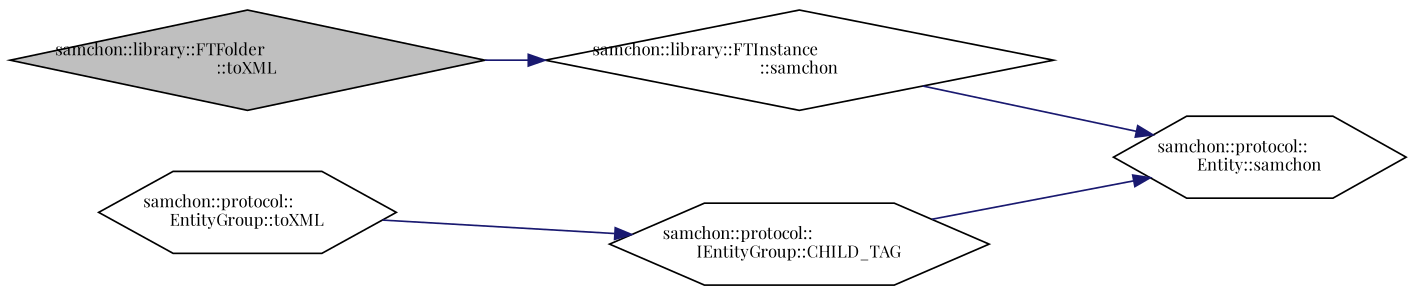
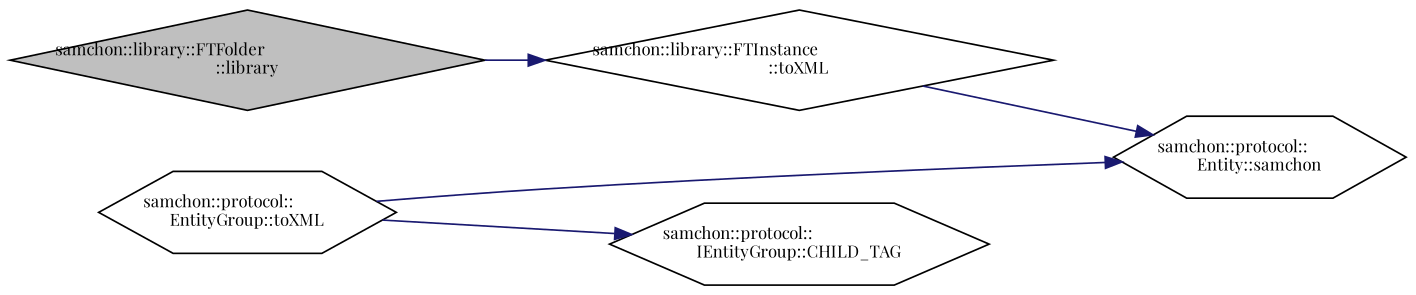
  digraph {
    fontname="Playfair Display"
    rankdir=LR
    node [color=black fillcolor=white fontname="Playfair Display" fontsize=10 shape=hexagon style=filled]
    edge [color=midnightblue fontname="Playfair Display" fontsize=10 labelfontname=Helvetica labelfontsize=10 style=solid]
-   n1 [fillcolor=grey75 fontcolor=black height=0.2 label="samchon::library::FTFolder\l::toXML" shape=diamond width=0.4]
-   n2 [height=0.2 label="samchon::library::FTInstance\l::samchon" shape=diamond width=0.4]
+   n1 [fillcolor=grey75 fontcolor=black height=0.2 label="samchon::library::FTFolder\l::library" shape=diamond width=0.4]
+   n2 [height=0.2 label="samchon::library::FTInstance\l::toXML" shape=diamond width=0.4]
    n3 [height=0.2 label="samchon::protocol::\lEntity::samchon" width=0.4]
    n4 [height=0.2 label="samchon::protocol::\lEntityGroup::toXML" width=0.4]
    n5 [height=0.2 label="samchon::protocol::\lIEntityGroup::CHILD_TAG" width=0.4]
    n1 -> n2
    n2 -> n3
-   n5 -> n3
+   n4 -> n3
    n4 -> n5
  }
